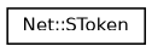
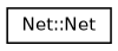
  digraph {
    rankdir=LR
-   n1 [color=black fillcolor=white fontname=Helvetica fontsize=10 height=0.2 label="Net::SToken" shape=record style=filled width=0.4]
+   n1 [color=black fillcolor=white fontname=Helvetica fontsize=10 height=0.2 label="Net::Net" shape=record style=filled width=0.4]
  }
